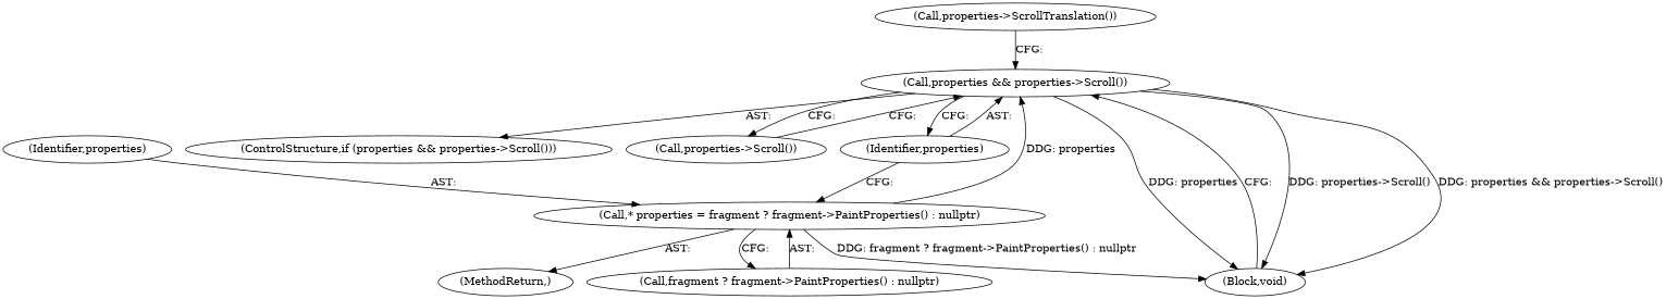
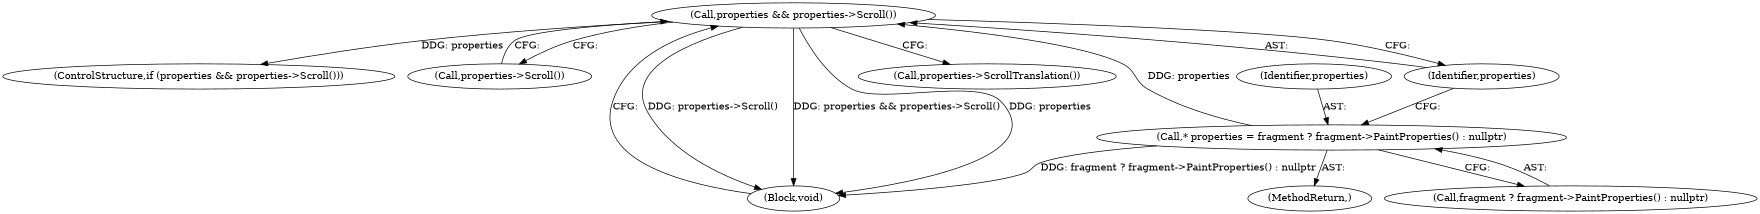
  digraph {
    n1 [label="(Call,properties && properties->Scroll())"]
    n2 [label="(ControlStructure,if (properties && properties->Scroll()))"]
    n3 [label="(Call,properties->Scroll())"]
    n4 [label="(Identifier,properties)"]
    n5 [label="(Block,void)"]
    n6 [label="(Call,* properties = fragment ? fragment->PaintProperties() : nullptr)"]
    n7 [label="(MethodReturn,)"]
    n8 [label="(Call,fragment ? fragment->PaintProperties() : nullptr)"]
    n9 [label="(Call,properties->ScrollTranslation())"]
    n10 [label="(Identifier,properties)"]
-   n1 -> n2 [label="AST: "]
+   n1 -> n2 [label="DDG: properties"]
    n1 -> n3 [label="CFG: "]
    n1 -> n4 [label="CFG: "]
    n1 -> n5 [label="DDG: properties->Scroll()"]
    n1 -> n5 [label="DDG: properties && properties->Scroll()"]
    n1 -> n5 [label="DDG: properties"]
    n3 -> n1 [label="CFG: "]
    n4 -> n1 [label="AST: "]
    n4 -> n6 [label="CFG: "]
    n5 -> n1 [label="CFG: "]
    n6 -> n1 [label="DDG: properties"]
    n6 -> n5 [label="DDG: fragment ? fragment->PaintProperties() : nullptr"]
    n6 -> n7 [label="AST: "]
    n6 -> n8 [label="CFG: "]
    n8 -> n6 [label="AST: "]
-   n9 -> n1 [label="CFG: "]
+   n1 -> n9 [label="CFG: "]
    n10 -> n6 [label="AST: "]
  }
